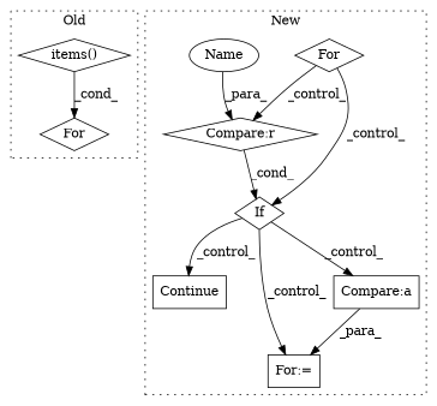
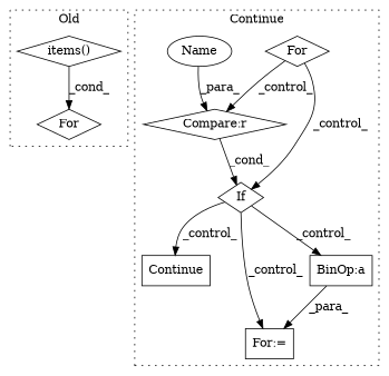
  digraph {
    node [a=107 l="4,18" s=1786 shape=diamond]
    n1 [a=75 l=25 label="items()" s=1154]
    n2 [label=For s="1138,1179"]
    n3 [a=43 l=8 label=Continue s=1830 shape=box]
    n4 [a=96 l=3 label=If s=1783]
    n5 [a=40 l=9 label="Compare:r"]
    n6 [a=68 l=3 label="For:=" s=1887 shape=box]
-   n7 [a=82 l=36 label="Compare:a" s=1903 shape=box]
+   n7 [a=82 l=36 label="BinOp:a" s=1903 shape=box]
    n8 [label=For s="1746,1765"]
    n9 [a=87 l=1 label=Name shape=ellipse]
    subgraph cluster_1 {
      label=Old
      style=dotted
      n1
      n2
    }
    subgraph cluster_2 {
-     label=New
+     label=Continue
      style=dotted
      n3
      n4
      n5
      n6
      n7
      n8
      n9
    }
    n1 -> n2 [label=_cond_]
    n4 -> n3 [label=_control_]
    n4 -> n6 [label=_control_]
    n4 -> n7 [label=_control_]
    n5 -> n4 [label=_cond_]
    n7 -> n6 [label=_para_]
    n8 -> n4 [label=_control_]
    n8 -> n5 [label=_control_]
    n9 -> n5 [label=_para_]
  }
